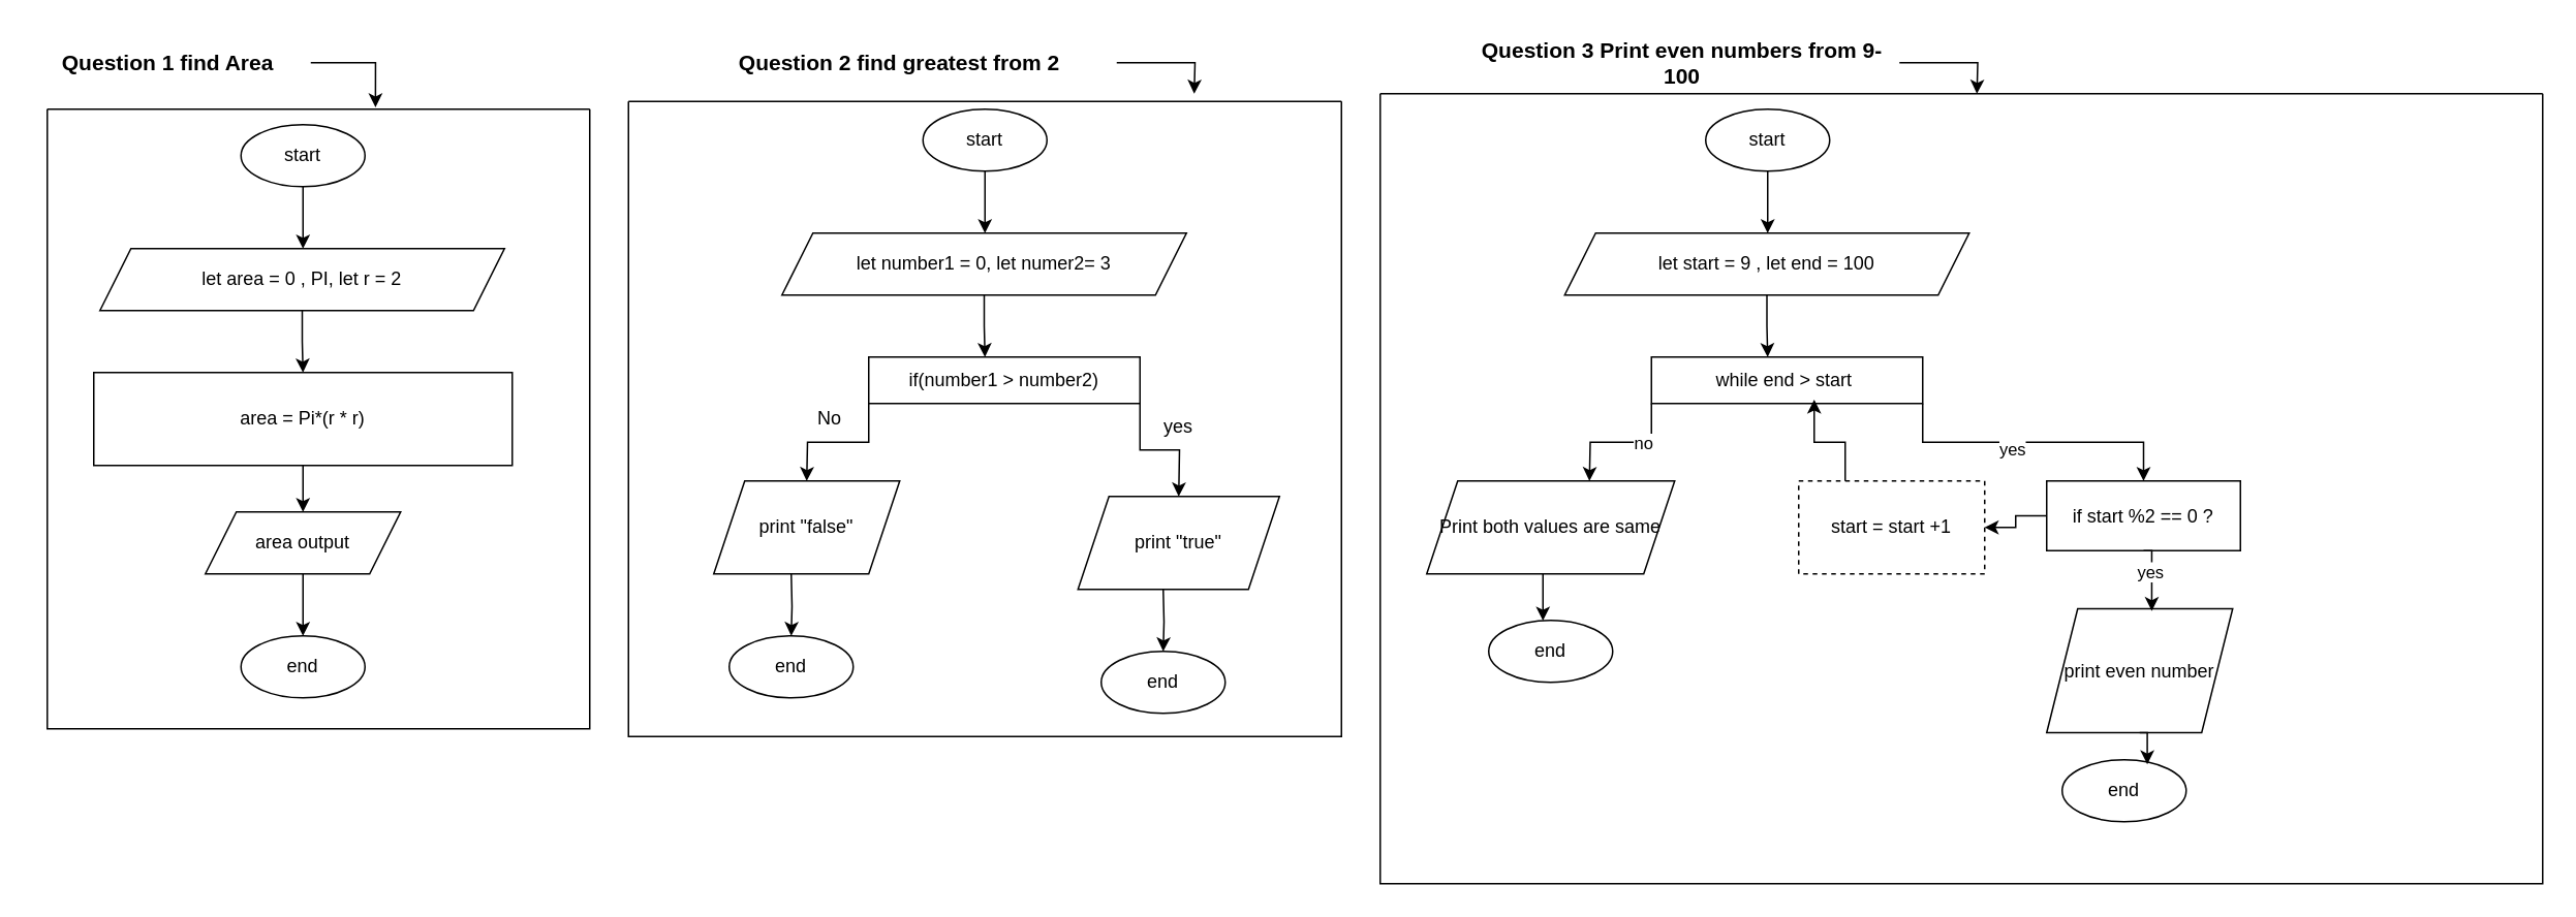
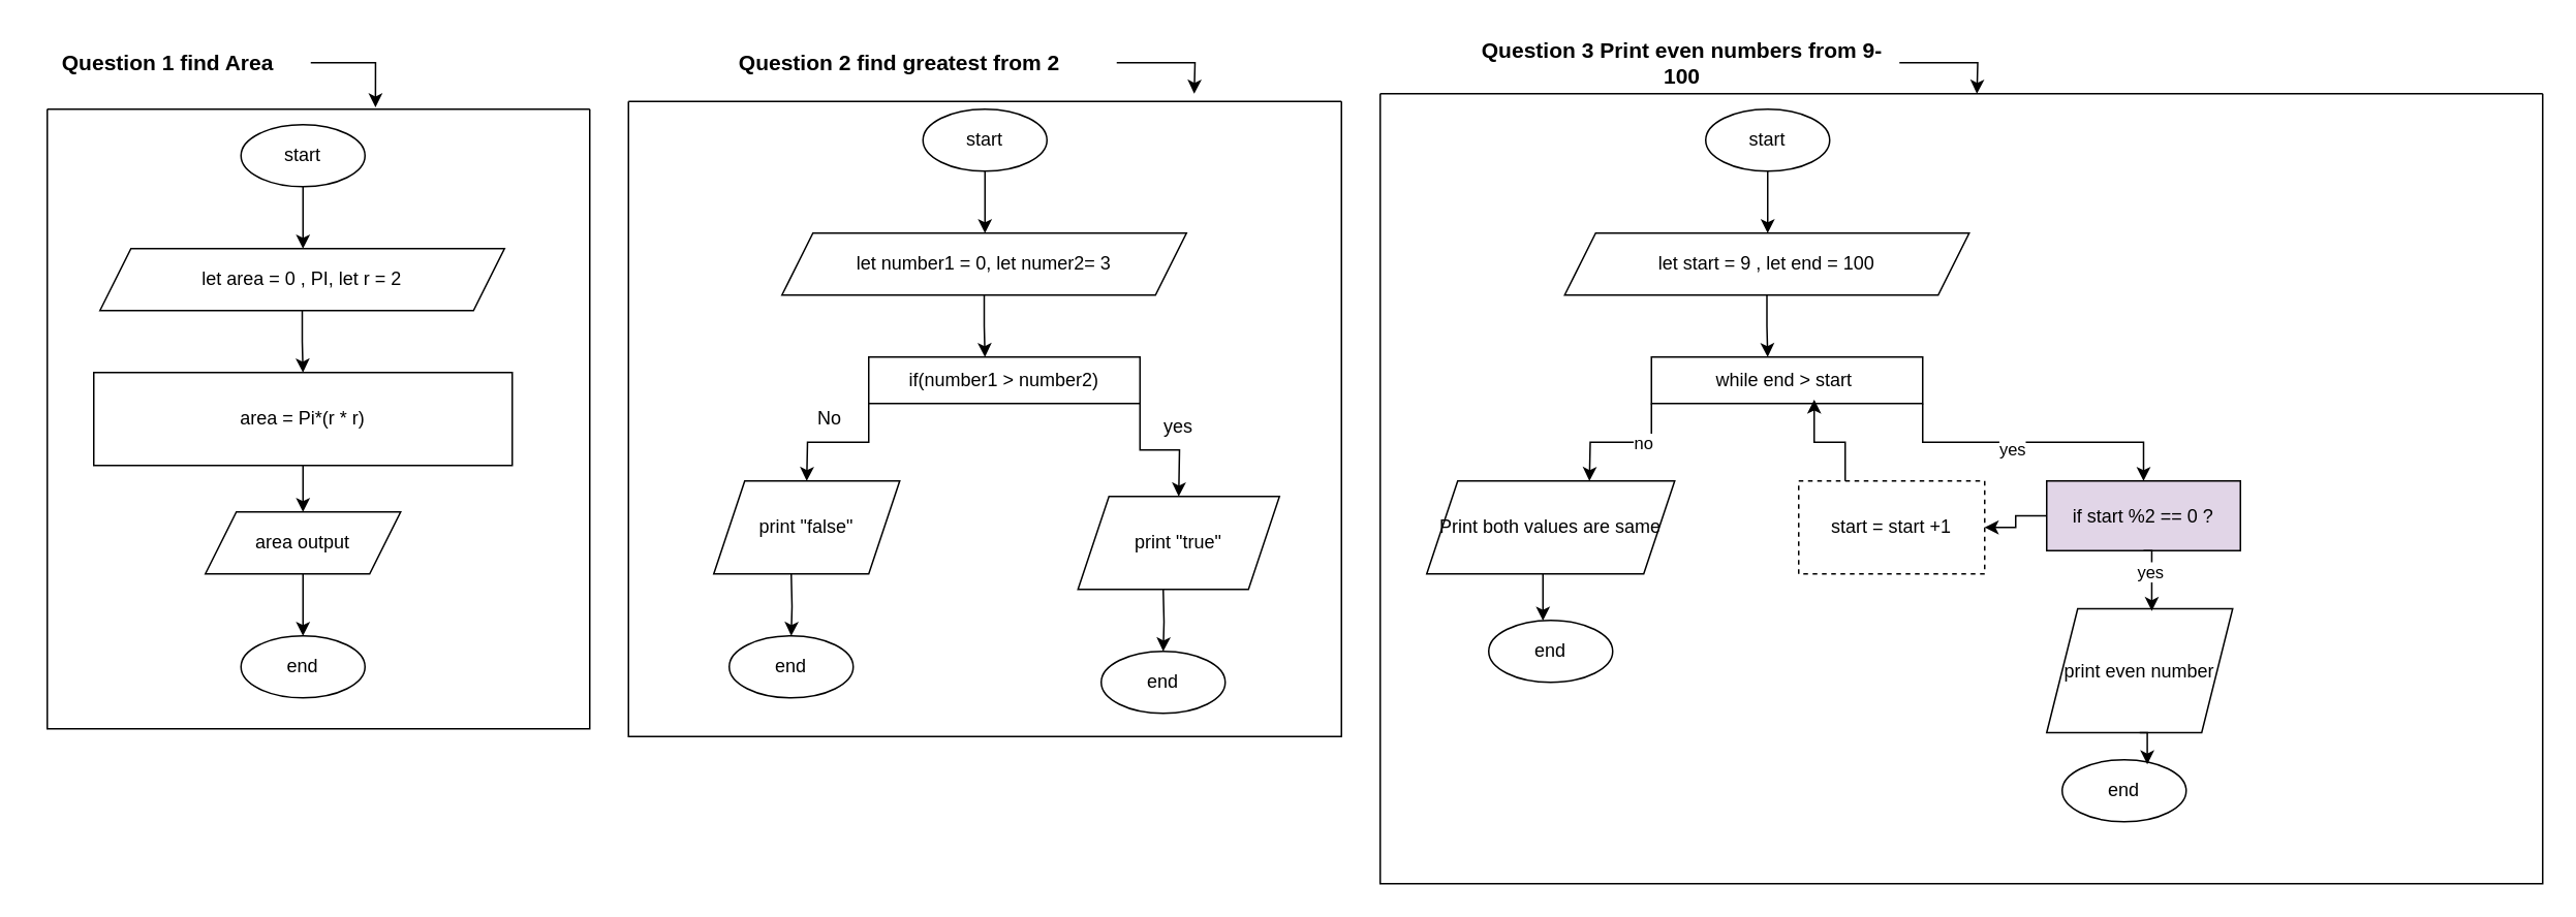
  <mxCell id="0" />
  <mxCell id="1" parent="0" />
  <mxCell id="2" style="edgeStyle=orthogonalEdgeStyle;rounded=0;orthogonalLoop=1;jettySize=auto;html=1;" edge="1" parent="1" source="3"><mxGeometry relative="1" as="geometry"><mxPoint x="195" y="160" as="targetPoint" /></mxGeometry></mxCell>
  <mxCell id="3" value="start" style="ellipse;whiteSpace=wrap;html=1;" vertex="1" parent="1"><mxGeometry x="155" y="80" width="80" height="40" as="geometry" /></mxCell>
  <mxCell id="4" value="end" style="ellipse;whiteSpace=wrap;html=1;" vertex="1" parent="1"><mxGeometry x="155" y="410" width="80" height="40" as="geometry" /></mxCell>
  <mxCell id="5" style="edgeStyle=orthogonalEdgeStyle;rounded=0;orthogonalLoop=1;jettySize=auto;html=1;exitX=0.5;exitY=1;exitDx=0;exitDy=0;" edge="1" parent="1" source="6"><mxGeometry relative="1" as="geometry"><mxPoint x="195" y="240" as="targetPoint" /><Array as="points"><mxPoint x="195" y="220" /></Array></mxGeometry></mxCell>
  <mxCell id="6" value="let area = 0 , PI, let r = 2" style="shape=parallelogram;perimeter=parallelogramPerimeter;whiteSpace=wrap;html=1;fixedSize=1;" vertex="1" parent="1"><mxGeometry x="64" y="160" width="261" height="40" as="geometry" /></mxCell>
  <mxCell id="7" style="edgeStyle=orthogonalEdgeStyle;rounded=0;orthogonalLoop=1;jettySize=auto;html=1;exitX=0.5;exitY=1;exitDx=0;exitDy=0;" edge="1" parent="1" source="8" target="10"><mxGeometry relative="1" as="geometry"><mxPoint x="195" y="330" as="targetPoint" /></mxGeometry></mxCell>
  <mxCell id="8" value="area = Pi*(r * r)" style="rounded=0;whiteSpace=wrap;html=1;" vertex="1" parent="1"><mxGeometry x="60" y="240" width="270" height="60" as="geometry" /></mxCell>
  <mxCell id="9" value="" style="edgeStyle=orthogonalEdgeStyle;rounded=0;orthogonalLoop=1;jettySize=auto;html=1;" edge="1" parent="1" source="10" target="4"><mxGeometry relative="1" as="geometry" /></mxCell>
  <mxCell id="10" value="area output" style="shape=parallelogram;perimeter=parallelogramPerimeter;whiteSpace=wrap;html=1;fixedSize=1;" vertex="1" parent="1"><mxGeometry x="132" y="330" width="126" height="40" as="geometry" /></mxCell>
  <mxCell id="11" value="&lt;b&gt;&lt;font style=&quot;font-size: 14px;&quot;&gt;Question 1 find Area&amp;nbsp;&lt;/font&gt;&lt;/b&gt;" style="text;html=1;align=center;verticalAlign=middle;whiteSpace=wrap;rounded=0;" vertex="1" parent="1"><mxGeometry x="20" y="20" width="180" height="40" as="geometry" /></mxCell>
  <mxCell id="12" value="" style="swimlane;startSize=0;" vertex="1" parent="1"><mxGeometry x="30" y="70" width="350" height="400" as="geometry" /></mxCell>
  <mxCell id="13" style="edgeStyle=orthogonalEdgeStyle;rounded=0;orthogonalLoop=1;jettySize=auto;html=1;exitX=1;exitY=0.5;exitDx=0;exitDy=0;entryX=0.605;entryY=-0.003;entryDx=0;entryDy=0;entryPerimeter=0;" edge="1" parent="1" source="11" target="12"><mxGeometry relative="1" as="geometry" /></mxCell>
  <mxCell id="14" style="edgeStyle=orthogonalEdgeStyle;rounded=0;orthogonalLoop=1;jettySize=auto;html=1;exitX=1;exitY=0.5;exitDx=0;exitDy=0;" edge="1" parent="1" source="15"><mxGeometry relative="1" as="geometry"><mxPoint x="770" y="60" as="targetPoint" /></mxGeometry></mxCell>
  <mxCell id="15" value="&lt;font style=&quot;font-size: 14px;&quot;&gt;Question 2 find greatest from 2&lt;/font&gt;" style="text;html=1;align=center;verticalAlign=middle;whiteSpace=wrap;rounded=0;fontStyle=1" vertex="1" parent="1"><mxGeometry x="440" y="25" width="280" height="30" as="geometry" /></mxCell>
  <mxCell id="16" style="edgeStyle=orthogonalEdgeStyle;rounded=0;orthogonalLoop=1;jettySize=auto;html=1;" edge="1" parent="1" source="17"><mxGeometry relative="1" as="geometry"><mxPoint x="635" y="150" as="targetPoint" /></mxGeometry></mxCell>
  <mxCell id="17" value="start" style="ellipse;whiteSpace=wrap;html=1;" vertex="1" parent="1"><mxGeometry x="595" y="70" width="80" height="40" as="geometry" /></mxCell>
  <mxCell id="18" value="end" style="ellipse;whiteSpace=wrap;html=1;" vertex="1" parent="1"><mxGeometry x="710" y="420" width="80" height="40" as="geometry" /></mxCell>
  <mxCell id="19" style="edgeStyle=orthogonalEdgeStyle;rounded=0;orthogonalLoop=1;jettySize=auto;html=1;exitX=0.5;exitY=1;exitDx=0;exitDy=0;" edge="1" parent="1" source="20"><mxGeometry relative="1" as="geometry"><mxPoint x="635" y="230" as="targetPoint" /><Array as="points"><mxPoint x="635" y="210" /></Array></mxGeometry></mxCell>
  <mxCell id="20" value="let number1 = 0, let numer2= 3" style="shape=parallelogram;perimeter=parallelogramPerimeter;whiteSpace=wrap;html=1;fixedSize=1;" vertex="1" parent="1"><mxGeometry x="504" y="150" width="261" height="40" as="geometry" /></mxCell>
  <mxCell id="21" style="edgeStyle=orthogonalEdgeStyle;rounded=0;orthogonalLoop=1;jettySize=auto;html=1;exitX=1;exitY=1;exitDx=0;exitDy=0;" edge="1" parent="1" source="23"><mxGeometry relative="1" as="geometry"><mxPoint x="760" y="320" as="targetPoint" /></mxGeometry></mxCell>
  <mxCell id="22" style="edgeStyle=orthogonalEdgeStyle;rounded=0;orthogonalLoop=1;jettySize=auto;html=1;exitX=0;exitY=1;exitDx=0;exitDy=0;" edge="1" parent="1" source="23"><mxGeometry relative="1" as="geometry"><mxPoint x="520" y="310" as="targetPoint" /></mxGeometry></mxCell>
  <mxCell id="23" value="if(number1 &amp;gt; number2)" style="rounded=0;whiteSpace=wrap;html=1;" vertex="1" parent="1"><mxGeometry x="560" y="230" width="175" height="30" as="geometry" /></mxCell>
  <mxCell id="24" value="" style="edgeStyle=orthogonalEdgeStyle;rounded=0;orthogonalLoop=1;jettySize=auto;html=1;" edge="1" parent="1" target="18"><mxGeometry relative="1" as="geometry"><mxPoint x="750" y="380" as="sourcePoint" /></mxGeometry></mxCell>
  <mxCell id="25" value="yes" style="text;html=1;align=center;verticalAlign=middle;whiteSpace=wrap;rounded=0;" vertex="1" parent="1"><mxGeometry x="730" y="260" width="60" height="30" as="geometry" /></mxCell>
  <mxCell id="26" value="No" style="text;html=1;align=center;verticalAlign=middle;whiteSpace=wrap;rounded=0;" vertex="1" parent="1"><mxGeometry x="510" y="260" width="50" height="20" as="geometry" /></mxCell>
  <mxCell id="27" value="print &quot;false&quot;" style="shape=parallelogram;perimeter=parallelogramPerimeter;whiteSpace=wrap;html=1;fixedSize=1;" vertex="1" parent="1"><mxGeometry x="460" y="310" width="120" height="60" as="geometry" /></mxCell>
  <mxCell id="28" value="print &quot;true&quot;" style="shape=parallelogram;perimeter=parallelogramPerimeter;whiteSpace=wrap;html=1;fixedSize=1;" vertex="1" parent="1"><mxGeometry x="695" y="320" width="130" height="60" as="geometry" /></mxCell>
  <mxCell id="29" value="end" style="ellipse;whiteSpace=wrap;html=1;" vertex="1" parent="1"><mxGeometry x="470" y="410" width="80" height="40" as="geometry" /></mxCell>
  <mxCell id="30" value="" style="edgeStyle=orthogonalEdgeStyle;rounded=0;orthogonalLoop=1;jettySize=auto;html=1;" edge="1" parent="1" target="29"><mxGeometry relative="1" as="geometry"><mxPoint x="510" y="370" as="sourcePoint" /></mxGeometry></mxCell>
  <mxCell id="31" value="" style="swimlane;startSize=0;" vertex="1" parent="1"><mxGeometry x="405" y="65" width="460" height="410" as="geometry" /></mxCell>
  <mxCell id="32" style="edgeStyle=orthogonalEdgeStyle;rounded=0;orthogonalLoop=1;jettySize=auto;html=1;exitX=1;exitY=0.5;exitDx=0;exitDy=0;" edge="1" parent="1" source="33"><mxGeometry relative="1" as="geometry"><mxPoint x="1275" y="60" as="targetPoint" /></mxGeometry></mxCell>
  <mxCell id="33" value="&lt;font style=&quot;font-size: 14px;&quot;&gt;Question 3 Print even numbers from 9-100&lt;/font&gt;" style="text;html=1;align=center;verticalAlign=middle;whiteSpace=wrap;rounded=0;fontStyle=1" vertex="1" parent="1"><mxGeometry x="945" y="25" width="280" height="30" as="geometry" /></mxCell>
  <mxCell id="34" style="edgeStyle=orthogonalEdgeStyle;rounded=0;orthogonalLoop=1;jettySize=auto;html=1;" edge="1" parent="1" source="35"><mxGeometry relative="1" as="geometry"><mxPoint x="1140" y="150" as="targetPoint" /></mxGeometry></mxCell>
  <mxCell id="35" value="start" style="ellipse;whiteSpace=wrap;html=1;" vertex="1" parent="1"><mxGeometry x="1100" y="70" width="80" height="40" as="geometry" /></mxCell>
  <mxCell id="36" style="edgeStyle=orthogonalEdgeStyle;rounded=0;orthogonalLoop=1;jettySize=auto;html=1;exitX=0.5;exitY=1;exitDx=0;exitDy=0;" edge="1" parent="1" source="37"><mxGeometry relative="1" as="geometry"><mxPoint x="1140" y="230" as="targetPoint" /><Array as="points"><mxPoint x="1140" y="210" /></Array></mxGeometry></mxCell>
  <mxCell id="37" value="let start = 9 , let end = 100" style="shape=parallelogram;perimeter=parallelogramPerimeter;whiteSpace=wrap;html=1;fixedSize=1;" vertex="1" parent="1"><mxGeometry x="1009" y="150" width="261" height="40" as="geometry" /></mxCell>
  <mxCell id="38" style="edgeStyle=orthogonalEdgeStyle;rounded=0;orthogonalLoop=1;jettySize=auto;html=1;exitX=0;exitY=1;exitDx=0;exitDy=0;" edge="1" parent="1" source="42"><mxGeometry relative="1" as="geometry"><mxPoint x="1025" y="310" as="targetPoint" /></mxGeometry></mxCell>
  <mxCell id="39" value="no" style="edgeLabel;html=1;align=center;verticalAlign=middle;resizable=0;points=[];" vertex="1" connectable="0" parent="38"><mxGeometry x="-0.309" relative="1" as="geometry"><mxPoint as="offset" /></mxGeometry></mxCell>
  <mxCell id="40" style="edgeStyle=orthogonalEdgeStyle;rounded=0;orthogonalLoop=1;jettySize=auto;html=1;exitX=1;exitY=1;exitDx=0;exitDy=0;" edge="1" parent="1" source="42" target="50"><mxGeometry relative="1" as="geometry" /></mxCell>
  <mxCell id="41" value="yes" style="edgeLabel;html=1;align=center;verticalAlign=middle;resizable=0;points=[];" vertex="1" connectable="0" parent="40"><mxGeometry x="-0.151" y="-4" relative="1" as="geometry"><mxPoint as="offset" /></mxGeometry></mxCell>
  <mxCell id="42" value="while end &amp;gt; start&amp;nbsp;" style="rounded=0;whiteSpace=wrap;html=1;" vertex="1" parent="1"><mxGeometry x="1065" y="230" width="175" height="30" as="geometry" /></mxCell>
  <mxCell id="43" value="" style="swimlane;startSize=0;" vertex="1" parent="1"><mxGeometry x="890" y="60" width="750" height="510" as="geometry" /></mxCell>
  <mxCell id="44" value="" style="edgeStyle=orthogonalEdgeStyle;rounded=0;orthogonalLoop=1;jettySize=auto;html=1;" edge="1" parent="43" target="45"><mxGeometry relative="1" as="geometry"><mxPoint x="105.0" y="290" as="sourcePoint" /><Array as="points"><mxPoint x="105" y="290" /></Array></mxGeometry></mxCell>
  <mxCell id="45" value="end" style="ellipse;whiteSpace=wrap;html=1;" vertex="1" parent="43"><mxGeometry x="70" y="340" width="80" height="40" as="geometry" /></mxCell>
  <mxCell id="46" value="Print both values are same" style="shape=parallelogram;perimeter=parallelogramPerimeter;whiteSpace=wrap;html=1;fixedSize=1;" vertex="1" parent="43"><mxGeometry x="30" y="250" width="160" height="60" as="geometry" /></mxCell>
  <mxCell id="47" value="start = start +1" style="rounded=0;whiteSpace=wrap;html=1;dashed=1;" vertex="1" parent="43"><mxGeometry x="270" y="250" width="120" height="60" as="geometry" /></mxCell>
  <mxCell id="48" value="end" style="ellipse;whiteSpace=wrap;html=1;" vertex="1" parent="43"><mxGeometry x="440" y="430" width="80" height="40" as="geometry" /></mxCell>
  <mxCell id="49" style="edgeStyle=orthogonalEdgeStyle;rounded=0;orthogonalLoop=1;jettySize=auto;html=1;exitX=0;exitY=0.5;exitDx=0;exitDy=0;entryX=1;entryY=0.5;entryDx=0;entryDy=0;" edge="1" parent="1" source="50" target="47"><mxGeometry relative="1" as="geometry" /></mxCell>
- <mxCell id="50" value="if start %2 == 0 ?" style="rounded=1;whiteSpace=wrap;html=1;arcSize=0;" vertex="1" parent="1"><mxGeometry x="1320" y="310" width="125" height="45" as="geometry" /></mxCell>
+ <mxCell id="50" value="if start %2 == 0 ?" style="rounded=1;whiteSpace=wrap;html=1;arcSize=0;fillColor=#e1d5e7;" vertex="1" parent="1"><mxGeometry x="1320" y="310" width="125" height="45" as="geometry" /></mxCell>
  <mxCell id="51" value="print even number" style="shape=parallelogram;perimeter=parallelogramPerimeter;whiteSpace=wrap;html=1;fixedSize=1;" vertex="1" parent="1"><mxGeometry x="1320" y="392.5" width="120" height="80" as="geometry" /></mxCell>
  <mxCell id="52" style="edgeStyle=orthogonalEdgeStyle;rounded=0;orthogonalLoop=1;jettySize=auto;html=1;exitX=0.5;exitY=1;exitDx=0;exitDy=0;entryX=0.565;entryY=0.018;entryDx=0;entryDy=0;entryPerimeter=0;" edge="1" parent="1" source="50" target="51"><mxGeometry relative="1" as="geometry" /></mxCell>
  <mxCell id="53" value="yes" style="edgeLabel;html=1;align=center;verticalAlign=middle;resizable=0;points=[];" vertex="1" connectable="0" parent="52"><mxGeometry x="-0.149" y="-1" relative="1" as="geometry"><mxPoint as="offset" /></mxGeometry></mxCell>
  <mxCell id="54" style="edgeStyle=orthogonalEdgeStyle;rounded=0;orthogonalLoop=1;jettySize=auto;html=1;exitX=0.25;exitY=0;exitDx=0;exitDy=0;entryX=0.6;entryY=0.917;entryDx=0;entryDy=0;entryPerimeter=0;" edge="1" parent="1" source="47" target="42"><mxGeometry relative="1" as="geometry" /></mxCell>
  <mxCell id="55" style="edgeStyle=orthogonalEdgeStyle;rounded=0;orthogonalLoop=1;jettySize=auto;html=1;exitX=0.5;exitY=1;exitDx=0;exitDy=0;entryX=0.686;entryY=0.074;entryDx=0;entryDy=0;entryPerimeter=0;" edge="1" parent="1" source="51" target="48"><mxGeometry relative="1" as="geometry" /></mxCell>
